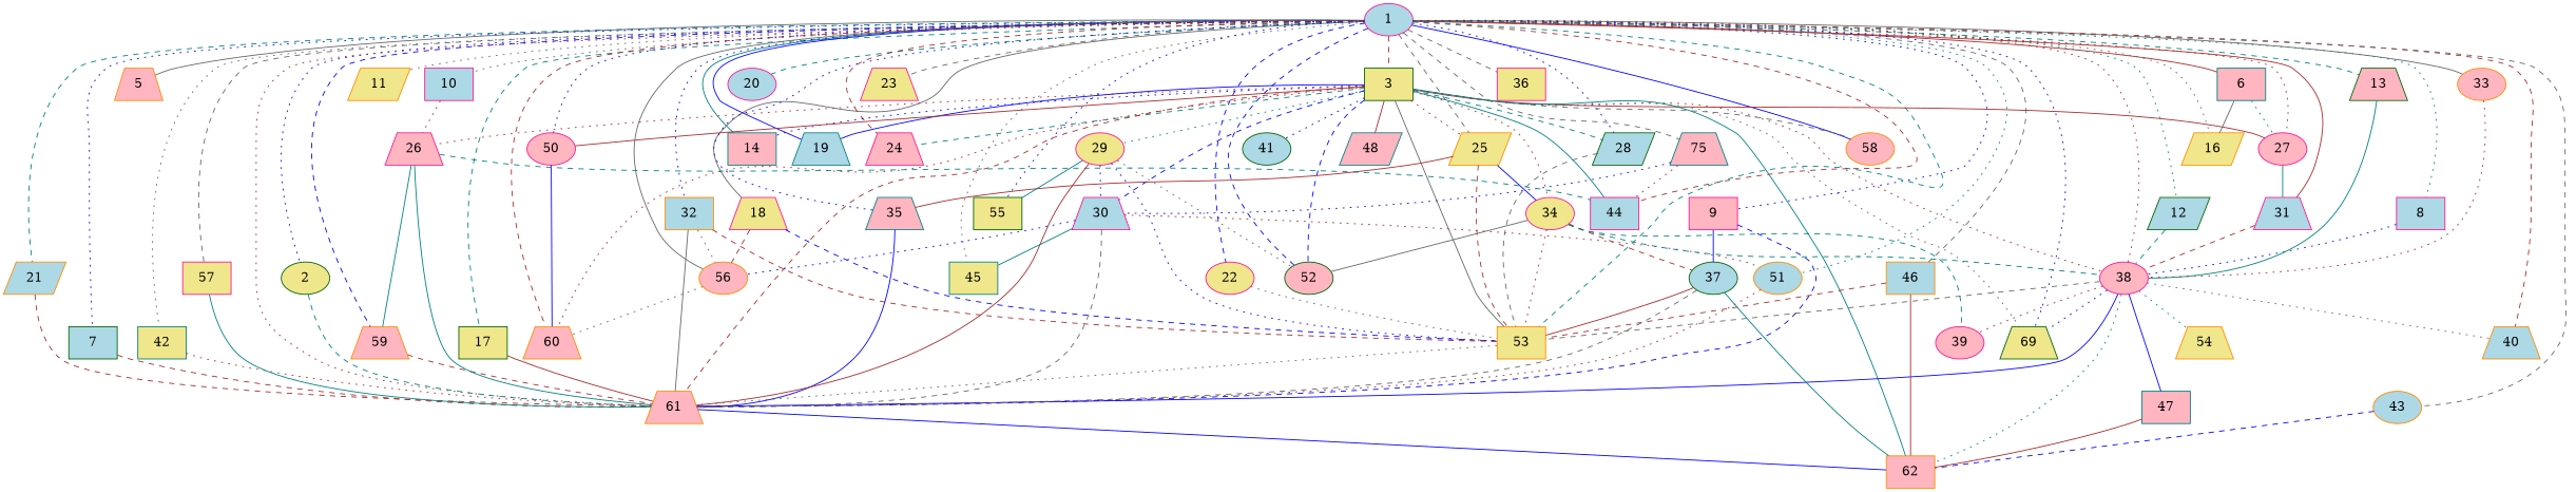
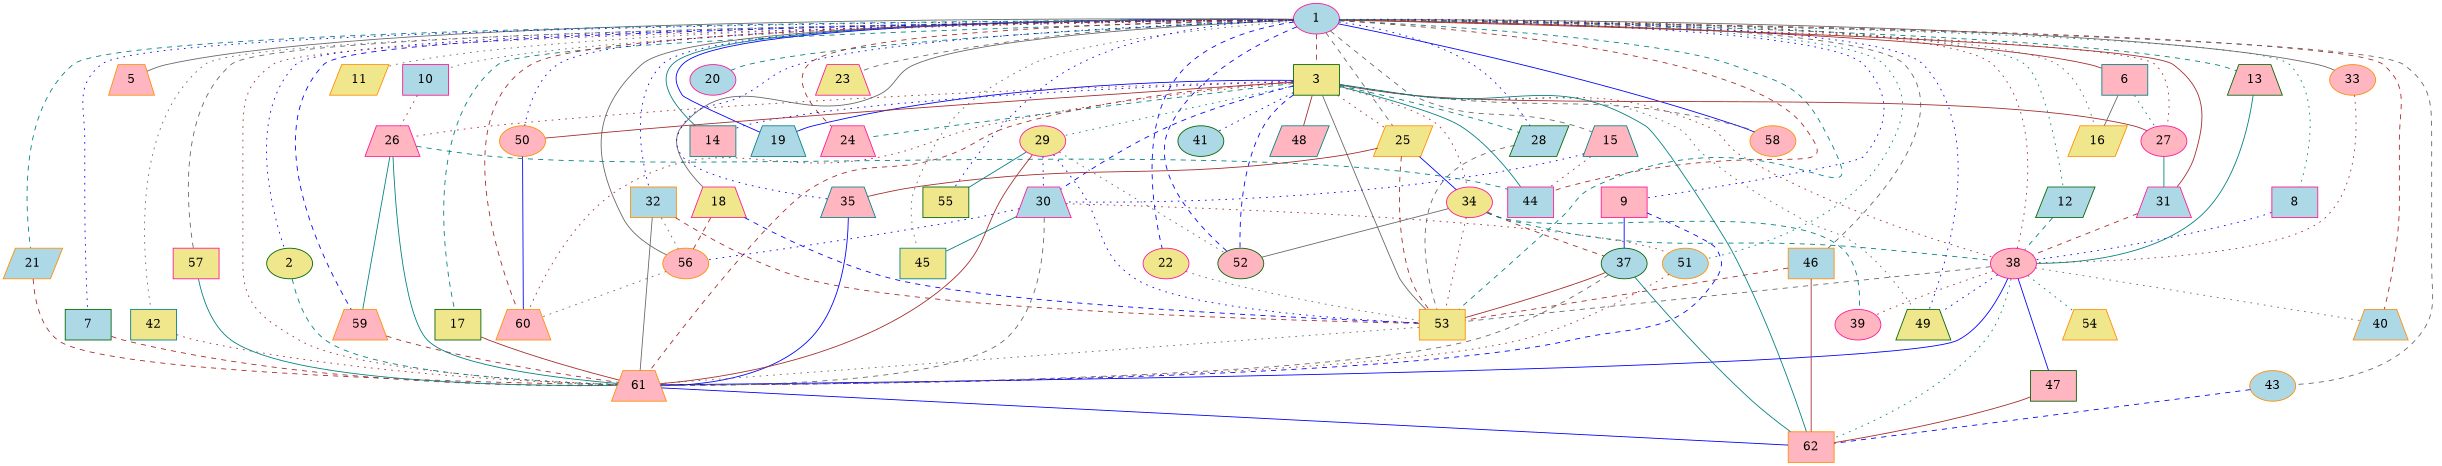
  graph {
    node [color=deeppink fillcolor=lightpink shape=box style=filled]
    edge [color=brown style=dotted weight=1.0]
    1 [fillcolor=lightblue shape=ellipse]
    2 [color=darkgreen fillcolor=khaki shape=ellipse]
    3 [color=darkgreen fillcolor=khaki]
    5 [color=darkorange shape=trapezium]
    6 [color=teal]
    7 [color=darkgreen fillcolor=lightblue]
    8 [fillcolor=lightblue]
    9
    10 [fillcolor=lightblue]
    11 [color=darkorange fillcolor=khaki shape=parallelogram]
    12 [color=darkgreen fillcolor=lightblue shape=parallelogram]
    13 [color=darkgreen shape=trapezium]
    14 [color=teal]
-   15 [color=teal shape=trapezium label=75]
+   15 [color=teal shape=trapezium]
    16 [color=darkorange fillcolor=khaki shape=parallelogram]
    17 [color=darkgreen fillcolor=khaki]
    18 [fillcolor=khaki shape=trapezium]
    19 [color=teal fillcolor=lightblue shape=trapezium]
    20 [fillcolor=lightblue shape=ellipse]
    21 [color=darkorange fillcolor=lightblue shape=parallelogram]
    22 [fillcolor=khaki shape=ellipse]
    23 [fillcolor=khaki shape=trapezium]
    24 [shape=trapezium]
    25 [color=darkorange fillcolor=khaki shape=parallelogram]
    27 [shape=ellipse]
    28 [color=darkgreen fillcolor=lightblue shape=parallelogram]
    31 [fillcolor=lightblue shape=trapezium]
    32 [color=darkorange fillcolor=lightblue]
    33 [color=darkorange shape=ellipse]
    35 [color=teal shape=trapezium]
-   36 [fillcolor=khaki]
    38 [shape=ellipse]
    40 [color=darkorange fillcolor=lightblue shape=trapezium]
    42 [color=teal fillcolor=khaki]
    43 [color=darkorange fillcolor=lightblue shape=ellipse]
    44 [fillcolor=lightblue]
    45 [color=teal fillcolor=khaki]
    46 [color=darkorange fillcolor=lightblue]
-   49 [color=darkgreen fillcolor=khaki shape=trapezium label=69]
-   50 [shape=ellipse]
+   49 [color=darkgreen fillcolor=khaki shape=trapezium]
+   50 [color=darkorange shape=ellipse]
    51 [color=darkorange fillcolor=lightblue shape=ellipse]
    52 [color=darkgreen shape=ellipse]
    53 [color=darkorange fillcolor=khaki]
    55 [color=darkgreen fillcolor=khaki]
    56 [color=darkorange shape=ellipse]
    57 [fillcolor=khaki]
    58 [color=darkorange shape=ellipse]
    59 [color=darkorange shape=trapezium]
    60 [color=darkorange shape=trapezium]
    61 [color=darkorange shape=trapezium]
    48 [color=teal shape=parallelogram]
    26 [shape=trapezium]
    29 [fillcolor=khaki shape=ellipse]
    30 [fillcolor=lightblue shape=trapezium]
    34 [fillcolor=khaki shape=ellipse]
    41 [color=darkgreen fillcolor=lightblue shape=ellipse]
    62 [color=darkorange]
    37 [color=darkgreen fillcolor=lightblue shape=ellipse]
    39 [shape=ellipse]
-   47 [color=teal]
+   47 [color=darkgreen]
    54 [color=darkorange fillcolor=khaki shape=trapezium]
    1 -- 2 [color=blue]
    1 -- 3 [style=dashed weight=12.0]
    1 -- 5 [color=gray40 style=solid weight=2.0]
    1 -- 6 [style=solid weight=4.0]
    1 -- 7 [color=blue]
    1 -- 8 [color=teal]
    1 -- 9 [color=blue]
    1 -- 10 [color=gray40]
    1 -- 11 [color=gray40]
    1 -- 12 [color=teal]
    1 -- 13 [color=teal style=dashed weight=3.0]
    1 -- 14 [color=teal style=solid]
    1 -- 15 [color=gray40 style=dashed]
    1 -- 16 [color=gray40 weight=2.0]
    1 -- 17 [color=teal style=dashed]
    1 -- 18 [color=gray40 style=solid weight=2.0]
    1 -- 19 [color=blue style=solid]
    1 -- 20 [color=teal style=dashed weight=2.0]
    1 -- 21 [color=teal style=dashed]
    1 -- 22 [color=blue style=dashed]
    1 -- 23 [color=gray40 style=dashed]
    1 -- 24 [style=dashed]
    1 -- 25 [color=gray40 style=dashed weight=2.0]
    1 -- 27
    1 -- 28 [color=blue]
    1 -- 31 [style=solid weight=2.0]
    1 -- 32 [color=blue]
    1 -- 33 [color=gray40 style=solid weight=2.0]
    1 -- 35 [color=blue weight=2.0]
-   1 -- 36 [color=gray40 style=dashed weight=2.0]
    1 -- 38 [weight=5.0]
    1 -- 40 [style=dashed weight=2.0]
    1 -- 42 [color=gray40]
    1 -- 43 [color=gray40 style=dashed]
    1 -- 44 [style=dashed]
    1 -- 45 [color=gray40]
    1 -- 46 [color=gray40 style=dashed]
    1 -- 49 [color=blue]
    1 -- 50 [color=blue]
    1 -- 51 [color=teal]
    1 -- 52 [color=blue style=dashed weight=2.0]
    1 -- 53 [color=teal style=dashed weight=5.0]
    1 -- 55 [color=blue]
    1 -- 56 [color=gray40 style=solid]
    1 -- 57 [color=gray40 style=dashed]
    1 -- 58 [color=blue style=solid]
    1 -- 59 [color=blue style=dashed]
    1 -- 60 [style=dashed weight=3.0]
    1 -- 61 [weight=5.0]
    2 -- 61 [color=teal style=dashed]
    3 -- 14 [color=blue]
    3 -- 19 [color=blue style=solid]
    3 -- 24 [color=teal style=dashed]
    3 -- 25
    3 -- 27 [style=solid weight=2.0]
    3 -- 28 [color=teal style=dashed]
    3 -- 38 [weight=3.0]
    3 -- 44 [color=teal style=solid]
    3 -- 49 [color=gray40]
    3 -- 50 [style=solid]
    3 -- 52 [color=blue style=dashed weight=2.0]
    3 -- 53 [color=gray40 style=solid weight=3.0]
    3 -- 58 [color=gray40 style=dashed]
    3 -- 60
    3 -- 61 [style=dashed weight=3.0]
    3 -- 48 [style=solid]
    3 -- 26 [weight=2.0]
    3 -- 29 [color=teal]
    3 -- 30 [color=blue style=dashed weight=2.0]
    3 -- 34
    3 -- 41 [color=blue]
    3 -- 62 [color=teal style=solid]
    6 -- 16 [color=gray40 style=solid]
    6 -- 27 [color=teal]
    7 -- 61 [style=dashed]
    8 -- 38 [color=blue]
    9 -- 61 [color=blue style=dashed]
    9 -- 37 [color=blue style=solid]
    10 -- 26
    12 -- 38 [color=teal style=dashed]
    13 -- 38 [color=teal style=solid]
    15 -- 44
    15 -- 30 [color=blue]
    17 -- 61 [style=solid]
    18 -- 53 [color=blue style=dashed]
    18 -- 56 [style=dashed]
    21 -- 61 [style=dashed]
    22 -- 53 [color=gray40]
    25 -- 35 [style=solid]
    25 -- 53 [style=dashed]
    25 -- 34 [color=blue style=solid]
    27 -- 31 [color=teal style=solid]
    28 -- 53 [color=gray40 style=dashed]
    31 -- 38 [style=dashed weight=2.0]
    32 -- 53 [style=dashed]
    32 -- 56 [color=gray40]
    32 -- 61 [color=gray40 style=solid]
    33 -- 38
    35 -- 61 [color=blue style=solid]
    38 -- 40 [color=gray40]
    38 -- 49 [color=blue]
    38 -- 53 [color=gray40 style=dashed weight=2.0]
    38 -- 61 [color=blue style=solid]
    38 -- 62 [color=teal]
    38 -- 39
    38 -- 47 [color=blue style=solid]
    38 -- 54 [color=teal]
    42 -- 61
    43 -- 62 [color=blue style=dashed]
    46 -- 53 [style=dashed]
    46 -- 62 [style=solid]
    50 -- 60 [color=blue style=solid]
    51 -- 61
    53 -- 61 [color=gray40 weight=2.0]
    56 -- 60 [color=gray40]
    57 -- 61 [color=teal style=solid]
    59 -- 61 [style=dashed weight=2.0]
    61 -- 62 [color=blue style=solid]
    26 -- 44 [color=teal style=dashed]
    26 -- 59 [color=teal style=solid]
    26 -- 61 [color=teal style=solid]
    29 -- 52 [color=gray40]
    29 -- 53 [color=blue]
    29 -- 55 [color=teal style=solid]
    29 -- 61 [style=solid weight=2.0]
    29 -- 30 [color=blue]
    30 -- 45 [color=teal style=solid]
    30 -- 51
    30 -- 56 [color=blue]
    30 -- 61 [color=gray40 style=dashed]
    34 -- 38 [color=teal style=dashed]
    34 -- 52 [color=gray40 style=solid]
    34 -- 53
    34 -- 37 [style=dashed]
    34 -- 39 [color=teal style=dashed]
    37 -- 53 [style=solid weight=2.0]
    37 -- 61 [color=gray40 style=dashed]
    37 -- 62 [color=teal style=solid]
    47 -- 62 [style=solid]
  }
